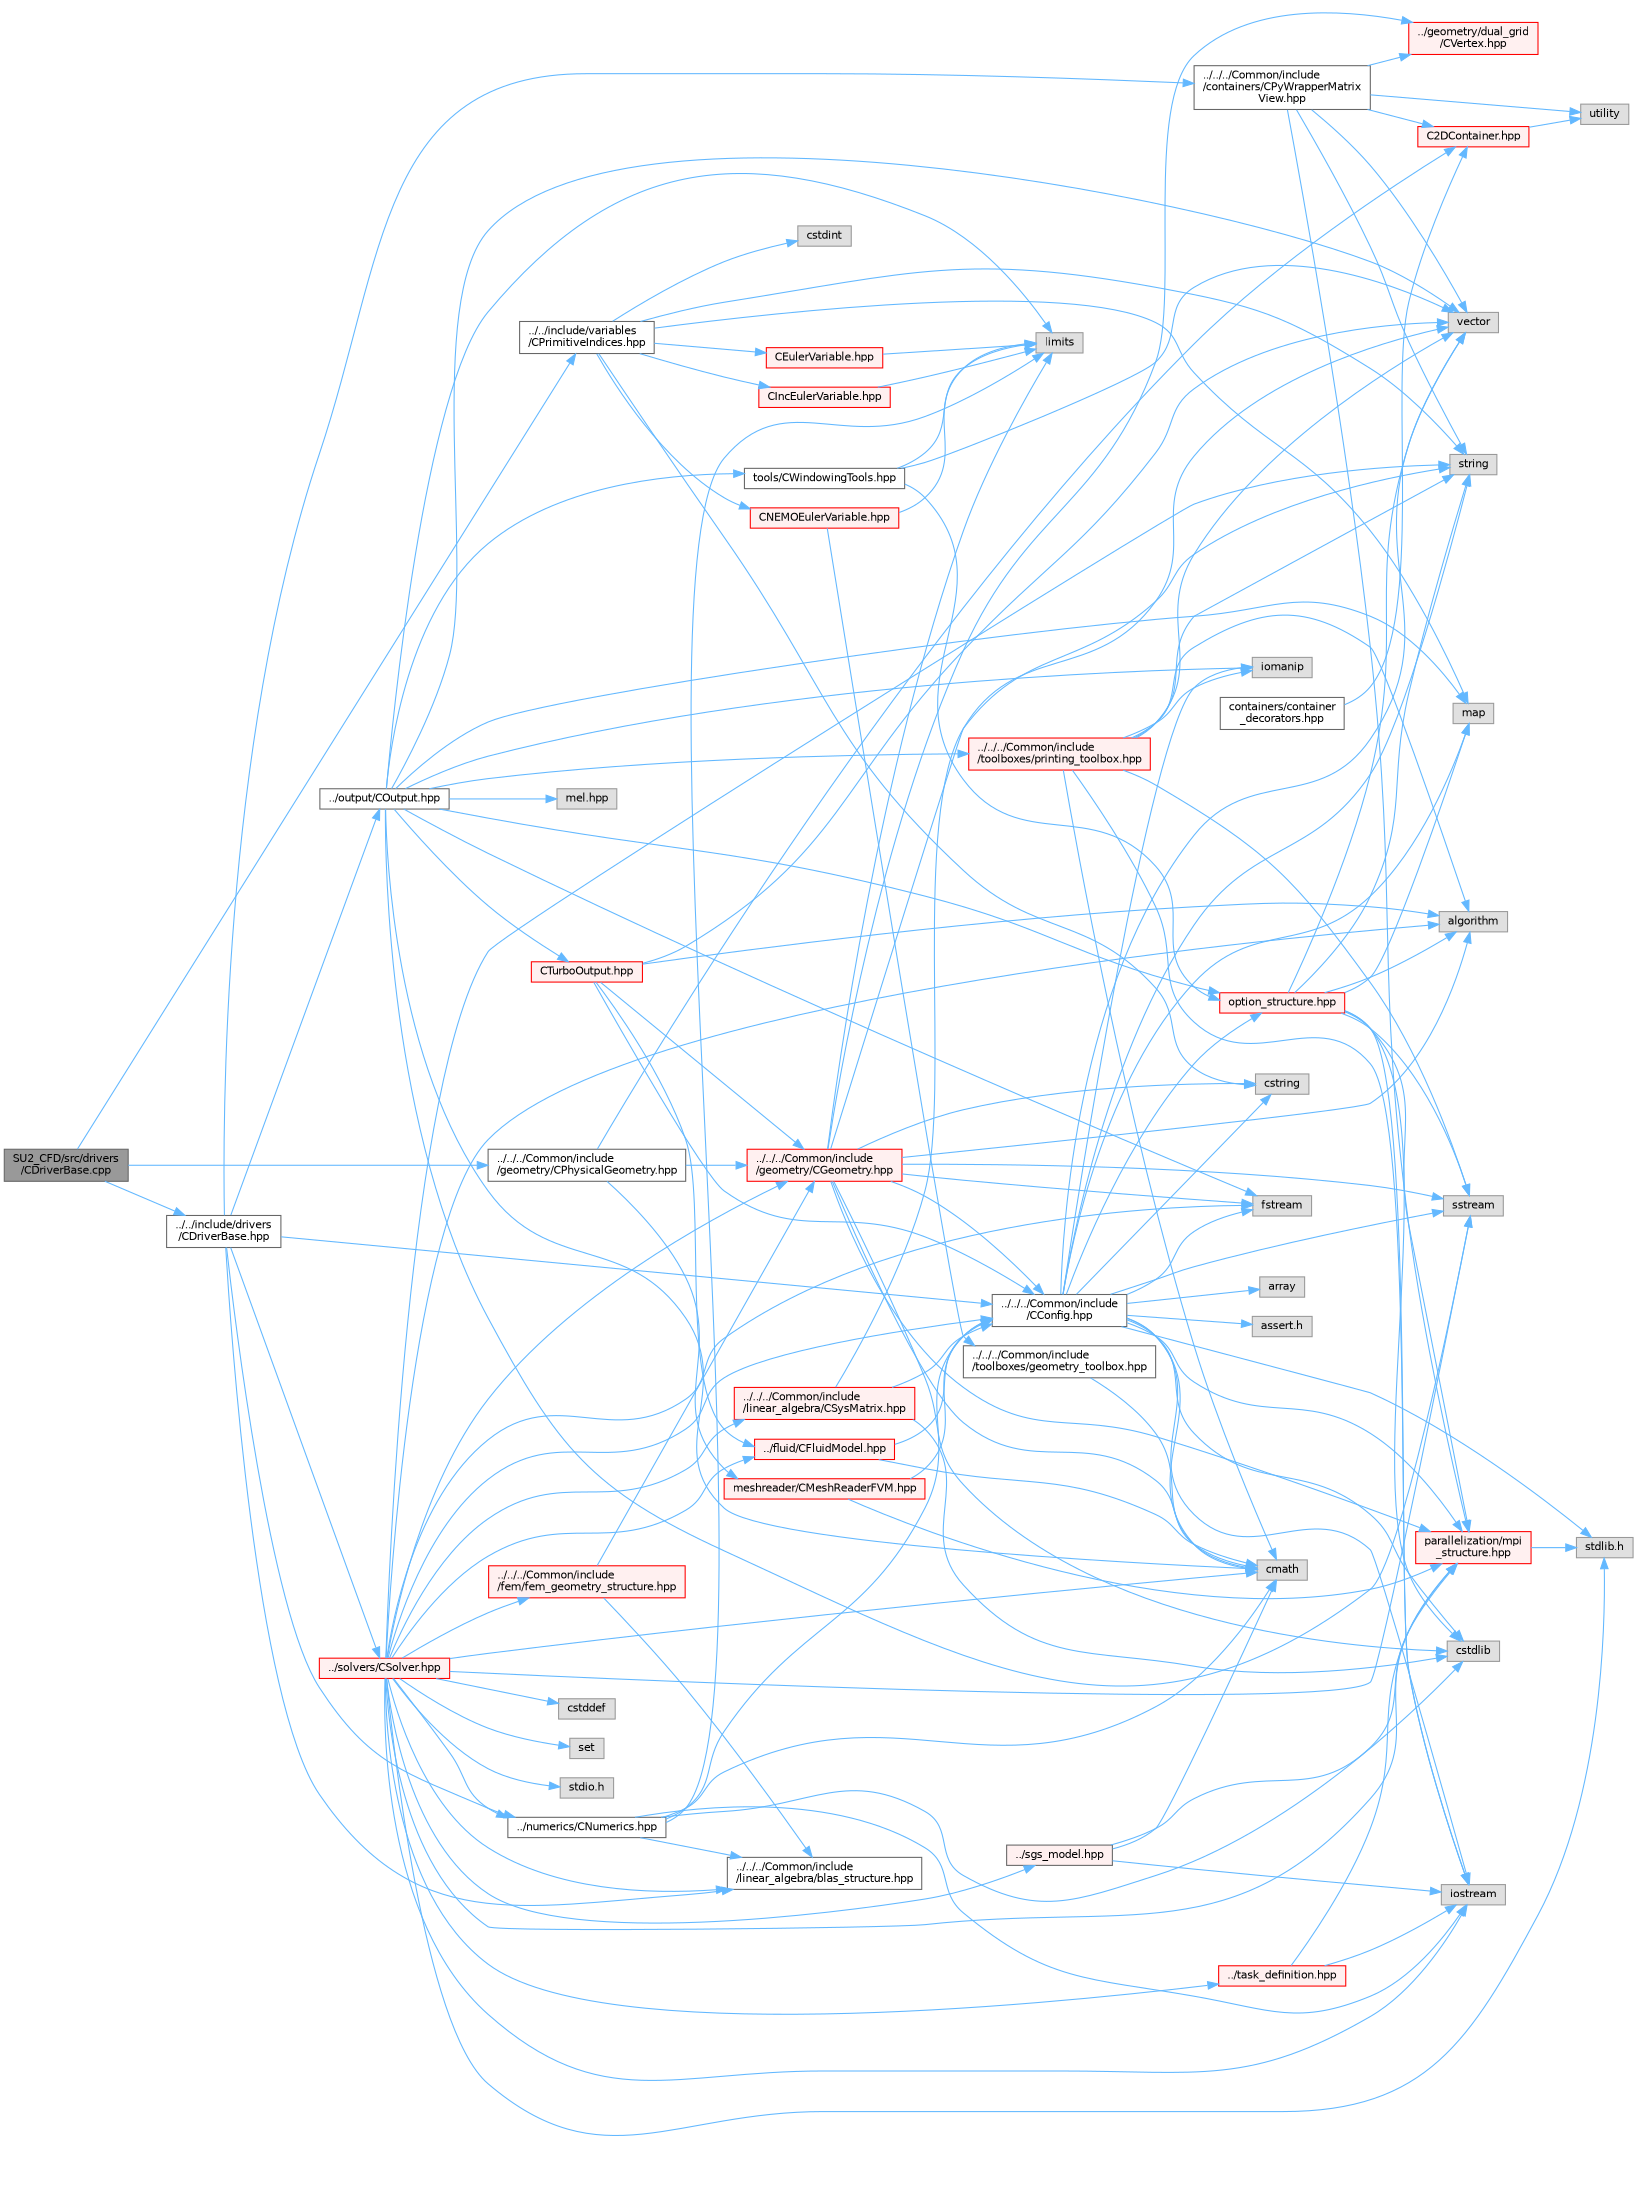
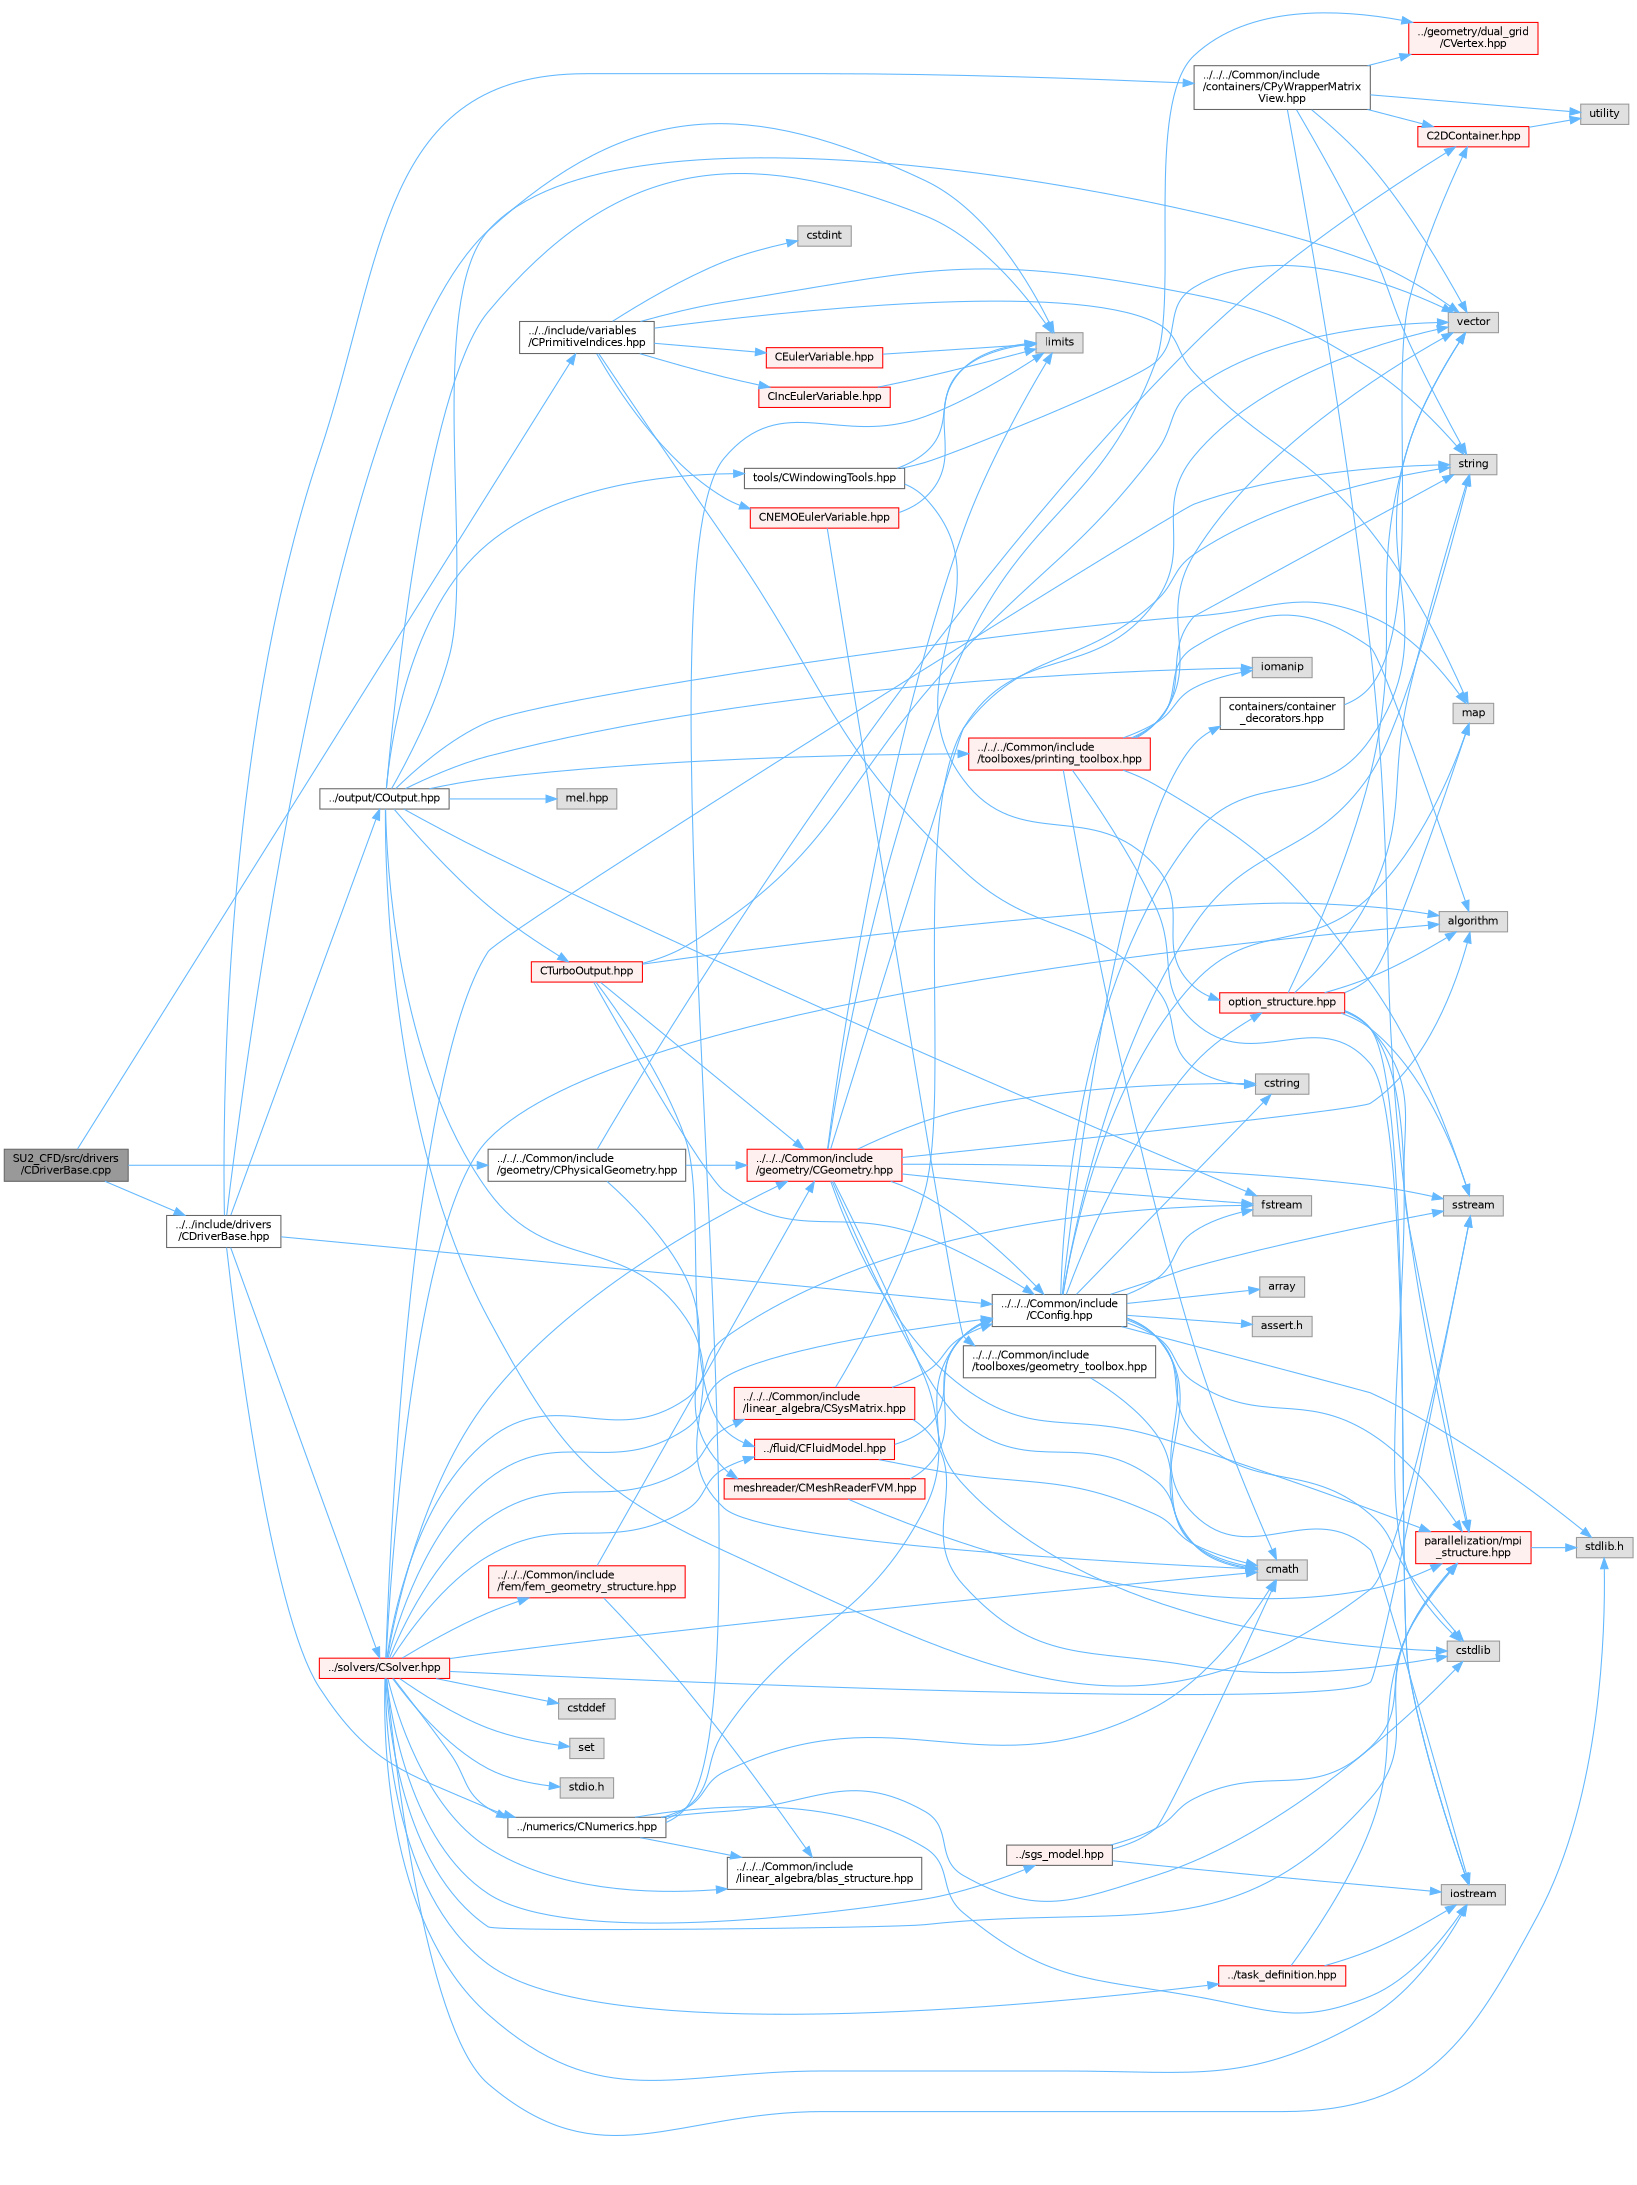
  digraph {
    rankdir=LR
    node [color=grey60 fillcolor="#E0E0E0" fontname=Helvetica fontsize=10 shape=box style=filled]
    edge [color=steelblue1 fontname=Helvetica fontsize=10 labelfontname=Helvetica labelfontsize=10 style=solid]
    n1 [color=gray40 fillcolor=grey60 fontcolor=black height=0.2 label="SU2_CFD/src/drivers\l/CDriverBase.cpp" width=0.4]
    n2 [color=grey40 fillcolor=white height=0.2 label="../../include/drivers\l/CDriverBase.hpp" width=0.4]
    n3 [color=grey40 fillcolor=white height=0.2 label="../../../Common/include\l/geometry/CPhysicalGeometry.hpp" width=0.4]
    n4 [color=grey40 fillcolor=white height=0.2 label="../../include/variables\l/CPrimitiveIndices.hpp" width=0.4]
    n5 [height=0.2 label=limits width=0.4]
    n6 [color=grey40 fillcolor=white height=0.2 label="../../../Common/include\l/CConfig.hpp" width=0.4]
    n7 [color=grey40 fillcolor=white height=0.2 label="../../../Common/include\l/containers/CPyWrapperMatrix\lView.hpp" width=0.4]
    n8 [color=grey40 fillcolor=white height=0.2 label="../numerics/CNumerics.hpp" width=0.4]
    n9 [color=grey40 fillcolor=white height=0.2 label="../output/COutput.hpp" width=0.4]
    n10 [color=red fillcolor="#FFF0F0" height=0.2 label="../solvers/CSolver.hpp" width=0.4]
    n11 [color=red fillcolor="#FFF0F0" height=0.2 label="C2DContainer.hpp" width=0.4]
    n12 [color=red fillcolor="#FFF0F0" height=0.2 label="../../../Common/include\l/geometry/CGeometry.hpp" width=0.4]
    n13 [color=red fillcolor="#FFF0F0" height=0.2 label="meshreader/CMeshReaderFVM.hpp" width=0.4]
    n14 [color=grey40 fillcolor=white height=0.2 label="../../../Common/include\l/toolboxes/geometry_toolbox.hpp" width=0.4]
    n15 [height=0.2 label=cmath width=0.4]
    n16 [height=0.2 label=string width=0.4]
    n17 [height=0.2 label=cstring width=0.4]
    n18 [height=0.2 label=map width=0.4]
    n19 [height=0.2 label=cstdint width=0.4]
    n20 [color=red fillcolor="#FFF0F0" height=0.2 label="CEulerVariable.hpp" width=0.4]
    n21 [color=red fillcolor="#FFF0F0" height=0.2 label="CIncEulerVariable.hpp" width=0.4]
    n22 [color=red fillcolor="#FFF0F0" height=0.2 label="CNEMOEulerVariable.hpp" width=0.4]
    n23 [color=red fillcolor="#FFF0F0" height=0.2 label="parallelization/mpi\l_structure.hpp" width=0.4]
    n24 [height=0.2 label="stdlib.h" width=0.4]
    n25 [height=0.2 label=iostream width=0.4]
    n26 [height=0.2 label=cstdlib width=0.4]
    n27 [height=0.2 label=fstream width=0.4]
    n28 [height=0.2 label=sstream width=0.4]
    n29 [height=0.2 label=vector width=0.4]
    n30 [height=0.2 label=array width=0.4]
    n31 [height=0.2 label="assert.h" width=0.4]
    n32 [color=red fillcolor="#FFF0F0" height=0.2 label="option_structure.hpp" width=0.4]
    n33 [color=grey40 fillcolor=white height=0.2 label="containers/container\l_decorators.hpp" width=0.4]
    n34 [height=0.2 label=utility width=0.4]
    n35 [color=red fillcolor="#FFF0F0" height=0.2 label="../geometry/dual_grid\l/CVertex.hpp" width=0.4]
    n36 [color=grey40 fillcolor=white height=0.2 label="../../../Common/include\l/linear_algebra/blas_structure.hpp" width=0.4]
    n37 [height=0.2 label=iomanip width=0.4]
    n38 [color=red fillcolor="#FFF0F0" height=0.2 label="../../../Common/include\l/toolboxes/printing_toolbox.hpp" width=0.4]
    n39 [color=grey40 fillcolor=white height=0.2 label="tools/CWindowingTools.hpp" width=0.4]
    n40 [color=red fillcolor="#FFF0F0" height=0.2 label="CTurboOutput.hpp" width=0.4]
    n41 [height=0.2 label="mel.hpp" width=0.4]
    n42 [height=0.2 label=algorithm width=0.4]
    n43 [color=red fillcolor="#FFF0F0" height=0.2 label="../fluid/CFluidModel.hpp" width=0.4]
    n44 [height=0.2 label=cstddef width=0.4]
    n45 [height=0.2 label=set width=0.4]
    n46 [height=0.2 label="stdio.h" width=0.4]
    n47 [color=red fillcolor="#FFF0F0" height=0.2 label="../task_definition.hpp" width=0.4]
    n48 [color=grey40 fillcolor="#FFF0F0" height=0.2 label="../sgs_model.hpp" width=0.4]
    n49 [color=red fillcolor="#FFF0F0" height=0.2 label="../../../Common/include\l/fem/fem_geometry_structure.hpp" width=0.4]
    n50 [color=red fillcolor="#FFF0F0" height=0.2 label="../../../Common/include\l/linear_algebra/CSysMatrix.hpp" width=0.4]
    n1 -> n2
    n1 -> n3
    n1 -> n4
-   n2 -> n36
+   n2 -> n5
    n2 -> n6
    n2 -> n7
    n2 -> n8
    n2 -> n9
    n2 -> n10
    n3 -> n11
    n3 -> n12
    n3 -> n13
    n4 -> n16
    n4 -> n17
    n4 -> n18
    n4 -> n19
    n4 -> n20
    n4 -> n21
    n4 -> n22
    n6 -> n15
    n6 -> n16
    n6 -> n17
    n6 -> n18
    n6 -> n23
    n6 -> n24
    n6 -> n25
    n6 -> n26
    n6 -> n27
    n6 -> n28
    n6 -> n29
    n6 -> n30
    n6 -> n31
    n6 -> n32
-   n6 -> n37
+   n6 -> n33
    n7 -> n11
    n7 -> n16
    n7 -> n23
    n7 -> n29
    n7 -> n34
    n7 -> n35
    n8 -> n5
    n8 -> n6
    n8 -> n15
    n8 -> n25
    n8 -> n26
    n8 -> n36
    n9 -> n5
    n9 -> n15
    n9 -> n18
    n9 -> n27
    n9 -> n28
    n9 -> n29
-   n9 -> n32
    n9 -> n37
    n9 -> n38
    n9 -> n39
    n9 -> n40
    n9 -> n41
    n10 -> n6
    n10 -> n8
    n10 -> n12
    n10 -> n15
    n10 -> n16
    n10 -> n23
    n10 -> n24
    n10 -> n25
    n10 -> n27
    n10 -> n28
    n10 -> n36
    n10 -> n42
    n10 -> n43
    n10 -> n44
    n10 -> n45
    n10 -> n46
    n10 -> n47
    n10 -> n48
    n10 -> n49
    n10 -> n50
    n11 -> n34
    n12 -> n5
    n12 -> n6
    n12 -> n15
    n12 -> n16
    n12 -> n17
    n12 -> n23
    n12 -> n26
    n12 -> n27
    n12 -> n28
    n12 -> n35
    n12 -> n42
    n13 -> n6
    n13 -> n23
    n14 -> n15
    n20 -> n5
    n21 -> n5
    n22 -> n5
    n22 -> n14
    n23 -> n24
    n32 -> n16
    n32 -> n18
    n32 -> n23
    n32 -> n25
    n32 -> n26
    n32 -> n28
    n32 -> n29
    n32 -> n42
    n33 -> n11
    n38 -> n15
    n38 -> n16
    n38 -> n25
    n38 -> n28
    n38 -> n29
    n38 -> n37
    n38 -> n42
    n39 -> n5
    n39 -> n29
    n39 -> n32
    n40 -> n6
    n40 -> n12
    n40 -> n29
    n40 -> n42
    n40 -> n43
    n43 -> n6
    n43 -> n15
    n47 -> n23
    n47 -> n25
    n48 -> n15
    n48 -> n23
    n48 -> n25
    n49 -> n12
    n49 -> n36
    n50 -> n6
    n50 -> n26
    n50 -> n29
  }
